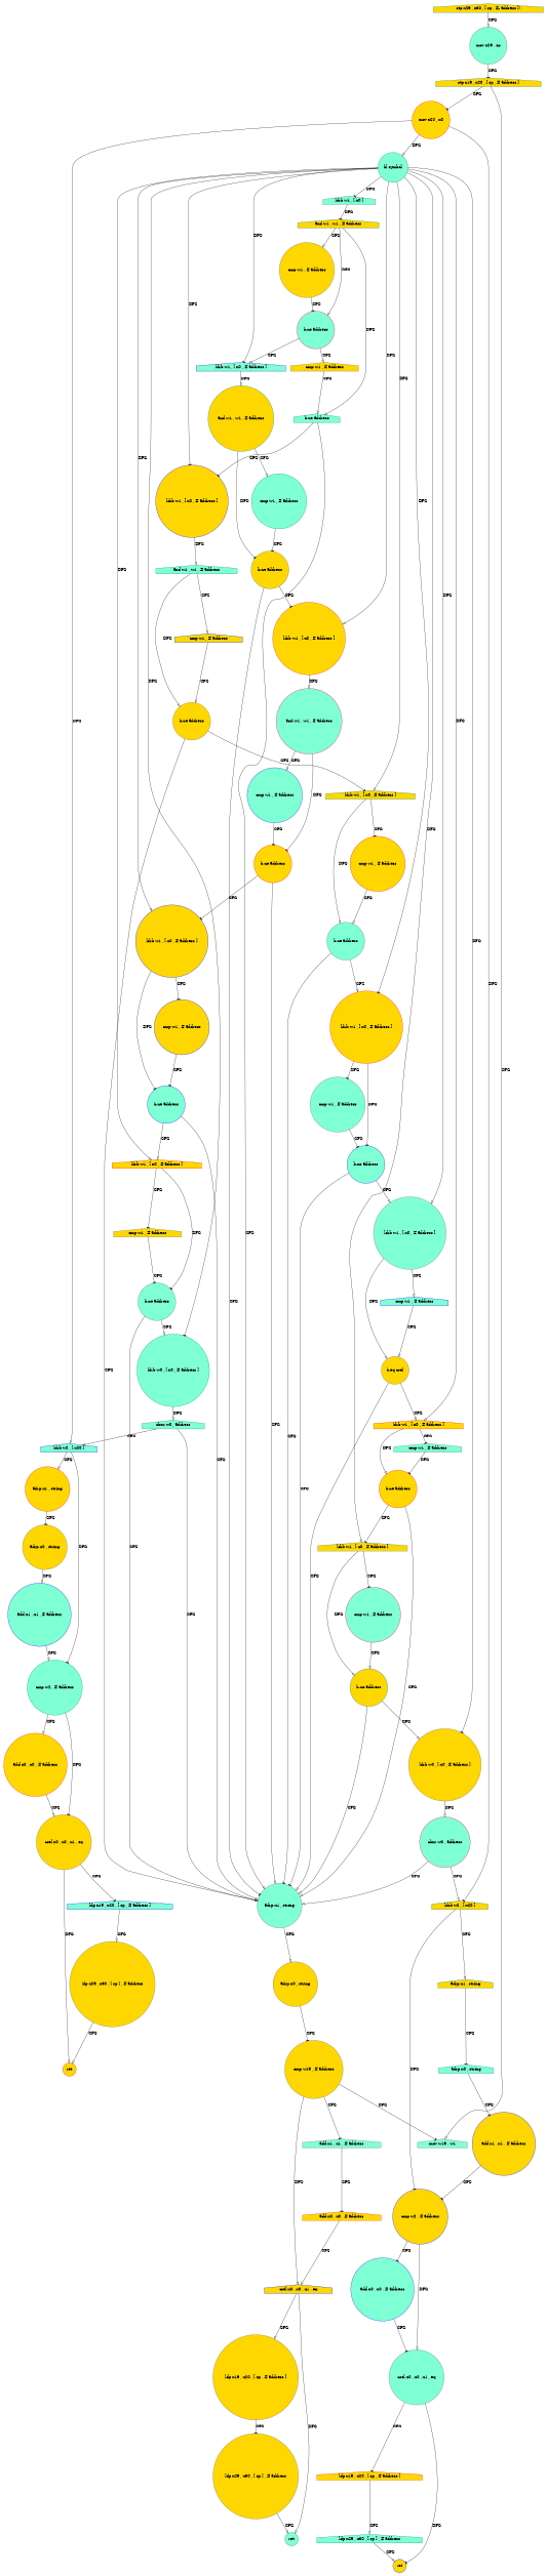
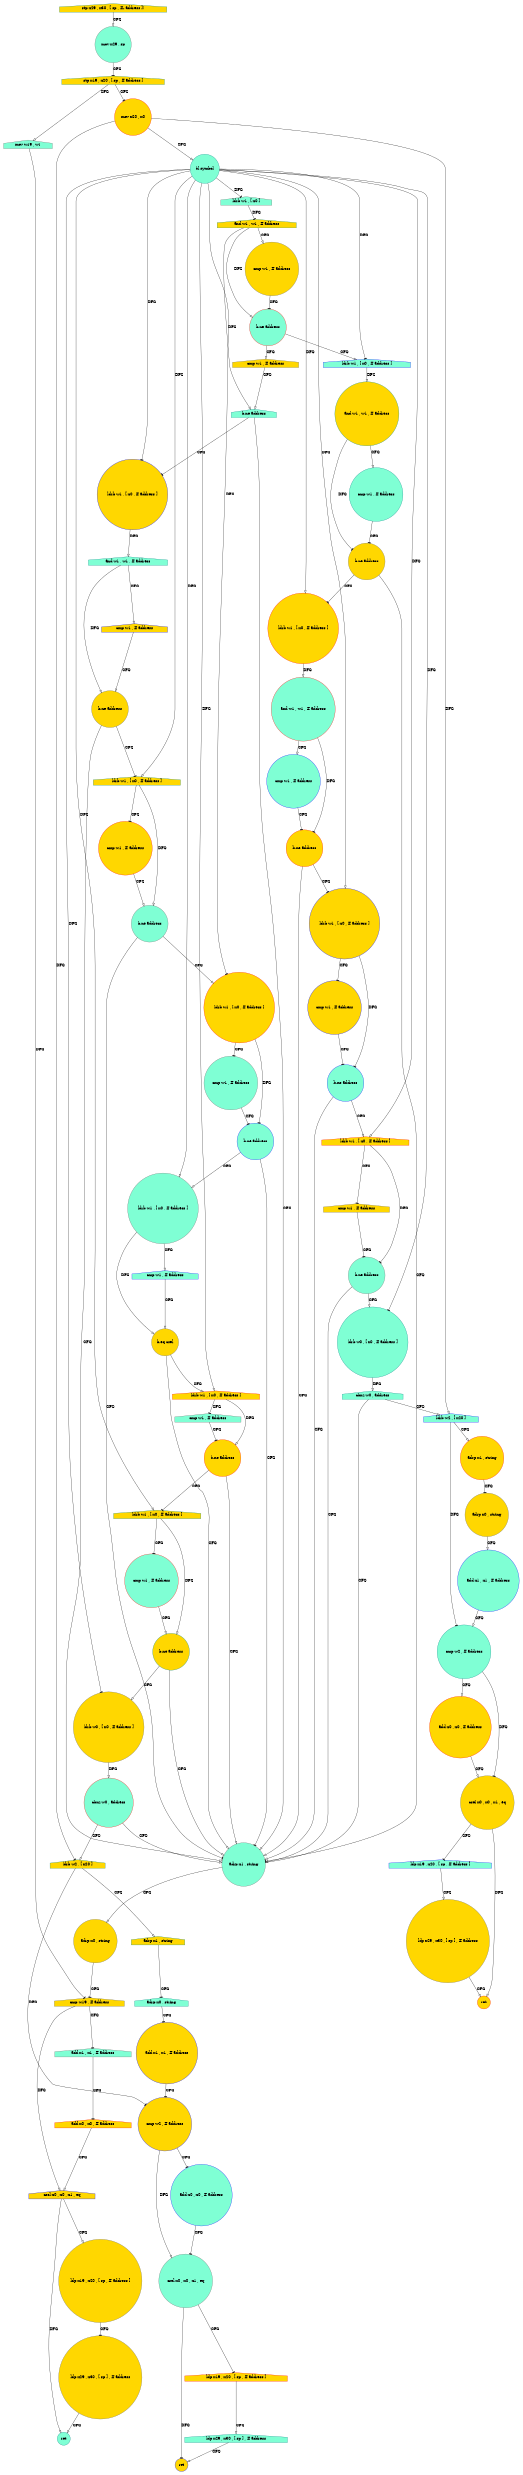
  digraph {
    fontname="DejaVu Serif"
    node [color=gray40 fillcolor=gold fontname="DejaVu Serif" shape=circle style=filled]
    edge [arrowhead=onormal fontname="DejaVu Serif"]
    n1 [color=teal label="stp x29 , x30 , [ sp , #- address ]!" shape=house]
    n2 [fillcolor=aquamarine label="mov x29 , sp"]
    n3 [color=teal label="stp x19 , x20 , [ sp , # address ]" shape=house]
    n4 [fillcolor=aquamarine label="mov w19 , w1" shape=house]
    n5 [color=red label="mov x20 , x0"]
-   n6 [label="cmp w19 , # address"]
+   n6 [label="cmp w19 , # address" shape=house]
    n7 [color=teal fillcolor=aquamarine label="bl symbol"]
    n8 [color=blue fillcolor=aquamarine label="ldrb w2 , [ x20 ]" shape=house]
    n9 [color=teal label="ldrb w2 , [ x20 ]" shape=house]
    n10 [fillcolor=aquamarine label="add x1 , x1 , # address" shape=house]
    n11 [color=blue label="csel x0 , x0 , x1 , eq" shape=house]
    n12 [fillcolor=aquamarine label="ldrb w1 , [ x0 ]" shape=house]
    n13 [color=blue fillcolor=aquamarine label="ldrb w1 , [ x0 , # address ]" shape=house]
    n14 [color=blue label="ldrb w1 , [ x0 , # address ]"]
    n15 [color=red label="ldrb w1 , [ x0 , # address ]"]
    n16 [color=teal label="ldrb w1 , [ x0 , # address ]" shape=house]
    n17 [color=blue label="ldrb w1 , [ x0 , # address ]"]
    n18 [color=red label="ldrb w1 , [ x0 , # address ]"]
    n19 [color=red label="ldrb w1 , [ x0 , # address ]" shape=house]
    n20 [fillcolor=aquamarine label="ldrb w1 , [ x0 , # address ]"]
    n21 [color=teal fillcolor=aquamarine label="ldrb w0 , [ x0 , # address ]"]
    n22 [color=red label="ldrb w1 , [ x0 , # address ]" shape=house]
    n23 [color=teal label="ldrb w1 , [ x0 , # address ]" shape=house]
    n24 [label="ldrb w0 , [ x0 , # address ]"]
    n25 [color=red label="adrp x1 , string"]
    n26 [color=teal fillcolor=aquamarine label="cmp w2 , # address"]
    n27 [color=teal label="adrp x1 , string" shape=house]
    n28 [color=blue label="cmp w2 , # address"]
    n29 [color=teal label="and w1 , w1 , # address" shape=house]
    n30 [color=teal label="and w1 , w1 , # address"]
    n31 [color=teal fillcolor=aquamarine label="and w1 , w1 , # address" shape=house]
    n32 [color=red fillcolor=aquamarine label="and w1 , w1 , # address"]
    n33 [color=red label="cmp w1 , # address"]
    n34 [fillcolor=aquamarine label="b.ne address"]
    n35 [color=blue label="cmp w1 , # address"]
    n36 [color=blue fillcolor=aquamarine label="b.ne address"]
    n37 [fillcolor=aquamarine label="cmp w1 , # address"]
    n38 [color=blue fillcolor=aquamarine label="b.ne address"]
    n39 [label="cmp w1 , # address" shape=house]
    n40 [fillcolor=aquamarine label="b.ne address"]
    n41 [color=blue fillcolor=aquamarine label="cmp w1 , # address" shape=house]
    n42 [label="b.eq csel"]
    n43 [color=teal fillcolor=aquamarine label="cbnz w0 , address" shape=house]
    n44 [fillcolor=aquamarine label="cmp w1 , # address" shape=house]
    n45 [color=red label="b.ne address"]
    n46 [color=red fillcolor=aquamarine label="cmp w1 , # address"]
    n47 [color=teal label="b.ne address"]
    n48 [color=red fillcolor=aquamarine label="cbnz w0 , address"]
    n49 [label="cmp w1 , # address"]
    n50 [color=red fillcolor=aquamarine label="b.ne address"]
    n51 [color=teal fillcolor=aquamarine label="b.ne address" shape=house]
    n52 [label="cmp w1 , # address" shape=house]
    n53 [fillcolor=aquamarine label="adrp x1 , string"]
    n54 [color=teal fillcolor=aquamarine label="cmp w1 , # address"]
    n55 [label="b.ne address"]
    n56 [label="adrp x0 , string"]
    n57 [color=blue label="cmp w1 , # address" shape=house]
    n58 [label="b.ne address"]
    n59 [color=blue fillcolor=aquamarine label="cmp w1 , # address"]
    n60 [color=red label="b.ne address"]
    n61 [color=red label="add x0 , x0 , # address" shape=house]
    n62 [label="ldp x19 , x20 , [ sp , # address ]"]
    n63 [color=teal fillcolor=aquamarine label=ret]
    n64 [label="ldp x29 , x30 , [ sp ] , # address"]
    n65 [label="adrp x0 , string"]
    n66 [color=red label="add x0 , x0 , # address"]
    n67 [label="csel x0 , x0 , x1 , eq"]
    n68 [color=blue fillcolor=aquamarine label="add x1 , x1 , # address"]
    n69 [color=blue fillcolor=aquamarine label="ldp x19 , x20 , [ sp , # address ]" shape=house]
    n70 [color=red label=ret]
    n71 [label="ldp x29 , x30 , [ sp ] , # address"]
    n72 [color=teal fillcolor=aquamarine label="adrp x0 , string" shape=house]
    n73 [color=blue fillcolor=aquamarine label="add x0 , x0 , # address"]
    n74 [fillcolor=aquamarine label="csel x0 , x0 , x1 , eq"]
    n75 [color=blue label="add x1 , x1 , # address"]
    n76 [color=red label="ldp x19 , x20 , [ sp , # address ]" shape=house]
    n77 [color=blue label=ret]
    n78 [color=teal fillcolor=aquamarine label="ldp x29 , x30 , [ sp ] , # address" shape=house]
    n1 -> n2 [label=CFG]
    n2 -> n3 [arrowhead=tee label=CFG]
    n3 -> n4 [label=CFG]
    n3 -> n5 [arrowhead=tee label=CFG]
-   n6 -> n4 [arrowhead=tee label=DFG]
-   n5 -> n7 [label=DFG]
+   n4 -> n6 [arrowhead=tee label=DFG]
+   n5 -> n7 [label=CFG]
    n5 -> n8 [label=DFG]
    n5 -> n9 [arrowhead=tee label=DFG]
    n6 -> n10 [arrowhead=tee label=CFG]
    n6 -> n11 [label=DFG]
    n7 -> n12 [arrowhead=tee label=DFG]
    n7 -> n13 [arrowhead=tee label=DFG]
    n7 -> n14 [arrowhead=tee label=DFG]
    n7 -> n15 [label=DFG]
    n7 -> n16 [label=DFG]
    n7 -> n17 [label=DFG]
    n7 -> n18 [arrowhead=tee label=DFG]
    n7 -> n19 [label=DFG]
    n7 -> n20 [label=DFG]
    n7 -> n21 [arrowhead=tee label=DFG]
    n7 -> n22 [label=DFG]
    n7 -> n23 [label=DFG]
    n7 -> n24 [arrowhead=tee label=DFG]
    n8 -> n25 [label=CFG]
    n8 -> n26 [arrowhead=tee label=DFG]
    n9 -> n27 [label=CFG]
    n9 -> n28 [arrowhead=tee label=DFG]
    n10 -> n61 [arrowhead=tee label=CFG]
    n11 -> n62 [label=CFG]
    n11 -> n63 [label=DFG]
    n12 -> n29 [arrowhead=tee label=DFG]
    n13 -> n30 [label=DFG]
    n14 -> n31 [label=DFG]
    n15 -> n32 [label=DFG]
    n16 -> n33 [arrowhead=tee label=CFG]
    n16 -> n34 [label=DFG]
    n17 -> n35 [arrowhead=tee label=CFG]
    n17 -> n36 [arrowhead=tee label=DFG]
    n18 -> n37 [arrowhead=tee label=CFG]
    n18 -> n38 [arrowhead=tee label=DFG]
    n19 -> n39 [arrowhead=tee label=CFG]
    n19 -> n40 [arrowhead=tee label=DFG]
    n20 -> n41 [label=CFG]
    n20 -> n42 [label=DFG]
    n21 -> n43 [label=DFG]
    n22 -> n44 [arrowhead=tee label=CFG]
    n22 -> n45 [label=DFG]
    n23 -> n46 [arrowhead=tee label=CFG]
    n23 -> n47 [label=DFG]
    n24 -> n48 [label=DFG]
    n25 -> n65 [arrowhead=tee label=CFG]
    n26 -> n66 [label=CFG]
    n26 -> n67 [arrowhead=tee label=DFG]
    n27 -> n72 [arrowhead=tee label=CFG]
    n28 -> n73 [arrowhead=tee label=CFG]
    n28 -> n74 [label=DFG]
    n29 -> n49 [label=CFG]
    n29 -> n50 [label=DFG]
    n29 -> n51 [label=DFG]
    n30 -> n54 [label=CFG]
    n30 -> n55 [arrowhead=tee label=DFG]
    n31 -> n57 [label=CFG]
    n31 -> n58 [label=DFG]
    n32 -> n59 [label=CFG]
    n32 -> n60 [arrowhead=tee label=DFG]
    n33 -> n34 [label=CFG]
    n34 -> n18 [label=CFG]
    n34 -> n53 [arrowhead=tee label=CFG]
    n35 -> n36 [arrowhead=tee label=CFG]
    n36 -> n19 [label=CFG]
    n36 -> n53 [label=CFG]
    n37 -> n38 [arrowhead=tee label=CFG]
    n38 -> n20 [label=CFG]
    n38 -> n53 [arrowhead=tee label=CFG]
    n39 -> n40 [arrowhead=tee label=CFG]
    n40 -> n21 [label=CFG]
    n40 -> n53 [label=CFG]
    n41 -> n42 [label=CFG]
    n42 -> n22 [label=CFG]
    n42 -> n53 [label=CFG]
    n43 -> n8 [label=CFG]
    n43 -> n53 [label=CFG]
    n44 -> n45 [arrowhead=tee label=CFG]
    n45 -> n23 [arrowhead=tee label=CFG]
    n45 -> n53 [label=CFG]
    n46 -> n47 [label=CFG]
    n47 -> n24 [label=CFG]
    n47 -> n53 [label=CFG]
    n48 -> n9 [label=CFG]
    n48 -> n53 [label=CFG]
    n49 -> n50 [arrowhead=tee label=CFG]
    n50 -> n13 [label=CFG]
    n50 -> n52 [label=CFG]
    n51 -> n14 [arrowhead=tee label=CFG]
    n51 -> n53 [label=CFG]
    n52 -> n51 [label=CFG]
    n53 -> n56 [label=CFG]
    n54 -> n55 [arrowhead=tee label=CFG]
    n55 -> n15 [arrowhead=tee label=CFG]
    n55 -> n53 [arrowhead=tee label=CFG]
    n56 -> n6 [arrowhead=tee label=CFG]
    n57 -> n58 [label=CFG]
    n58 -> n16 [arrowhead=tee label=CFG]
    n58 -> n53 [label=CFG]
    n59 -> n60 [arrowhead=tee label=CFG]
    n60 -> n17 [arrowhead=tee label=CFG]
    n60 -> n53 [label=CFG]
    n61 -> n11 [label=CFG]
    n62 -> n64 [arrowhead=tee label=CFG]
    n64 -> n63 [label=CFG]
    n65 -> n68 [label=CFG]
    n66 -> n67 [label=CFG]
    n67 -> n69 [arrowhead=tee label=CFG]
    n67 -> n70 [label=DFG]
    n68 -> n26 [label=CFG]
    n69 -> n71 [label=CFG]
    n71 -> n70 [label=CFG]
    n72 -> n75 [arrowhead=tee label=CFG]
    n73 -> n74 [arrowhead=tee label=CFG]
    n74 -> n76 [arrowhead=tee label=CFG]
    n74 -> n77 [arrowhead=tee label=DFG]
    n75 -> n28 [arrowhead=tee label=CFG]
    n76 -> n78 [label=CFG]
    n78 -> n77 [label=CFG]
  }
